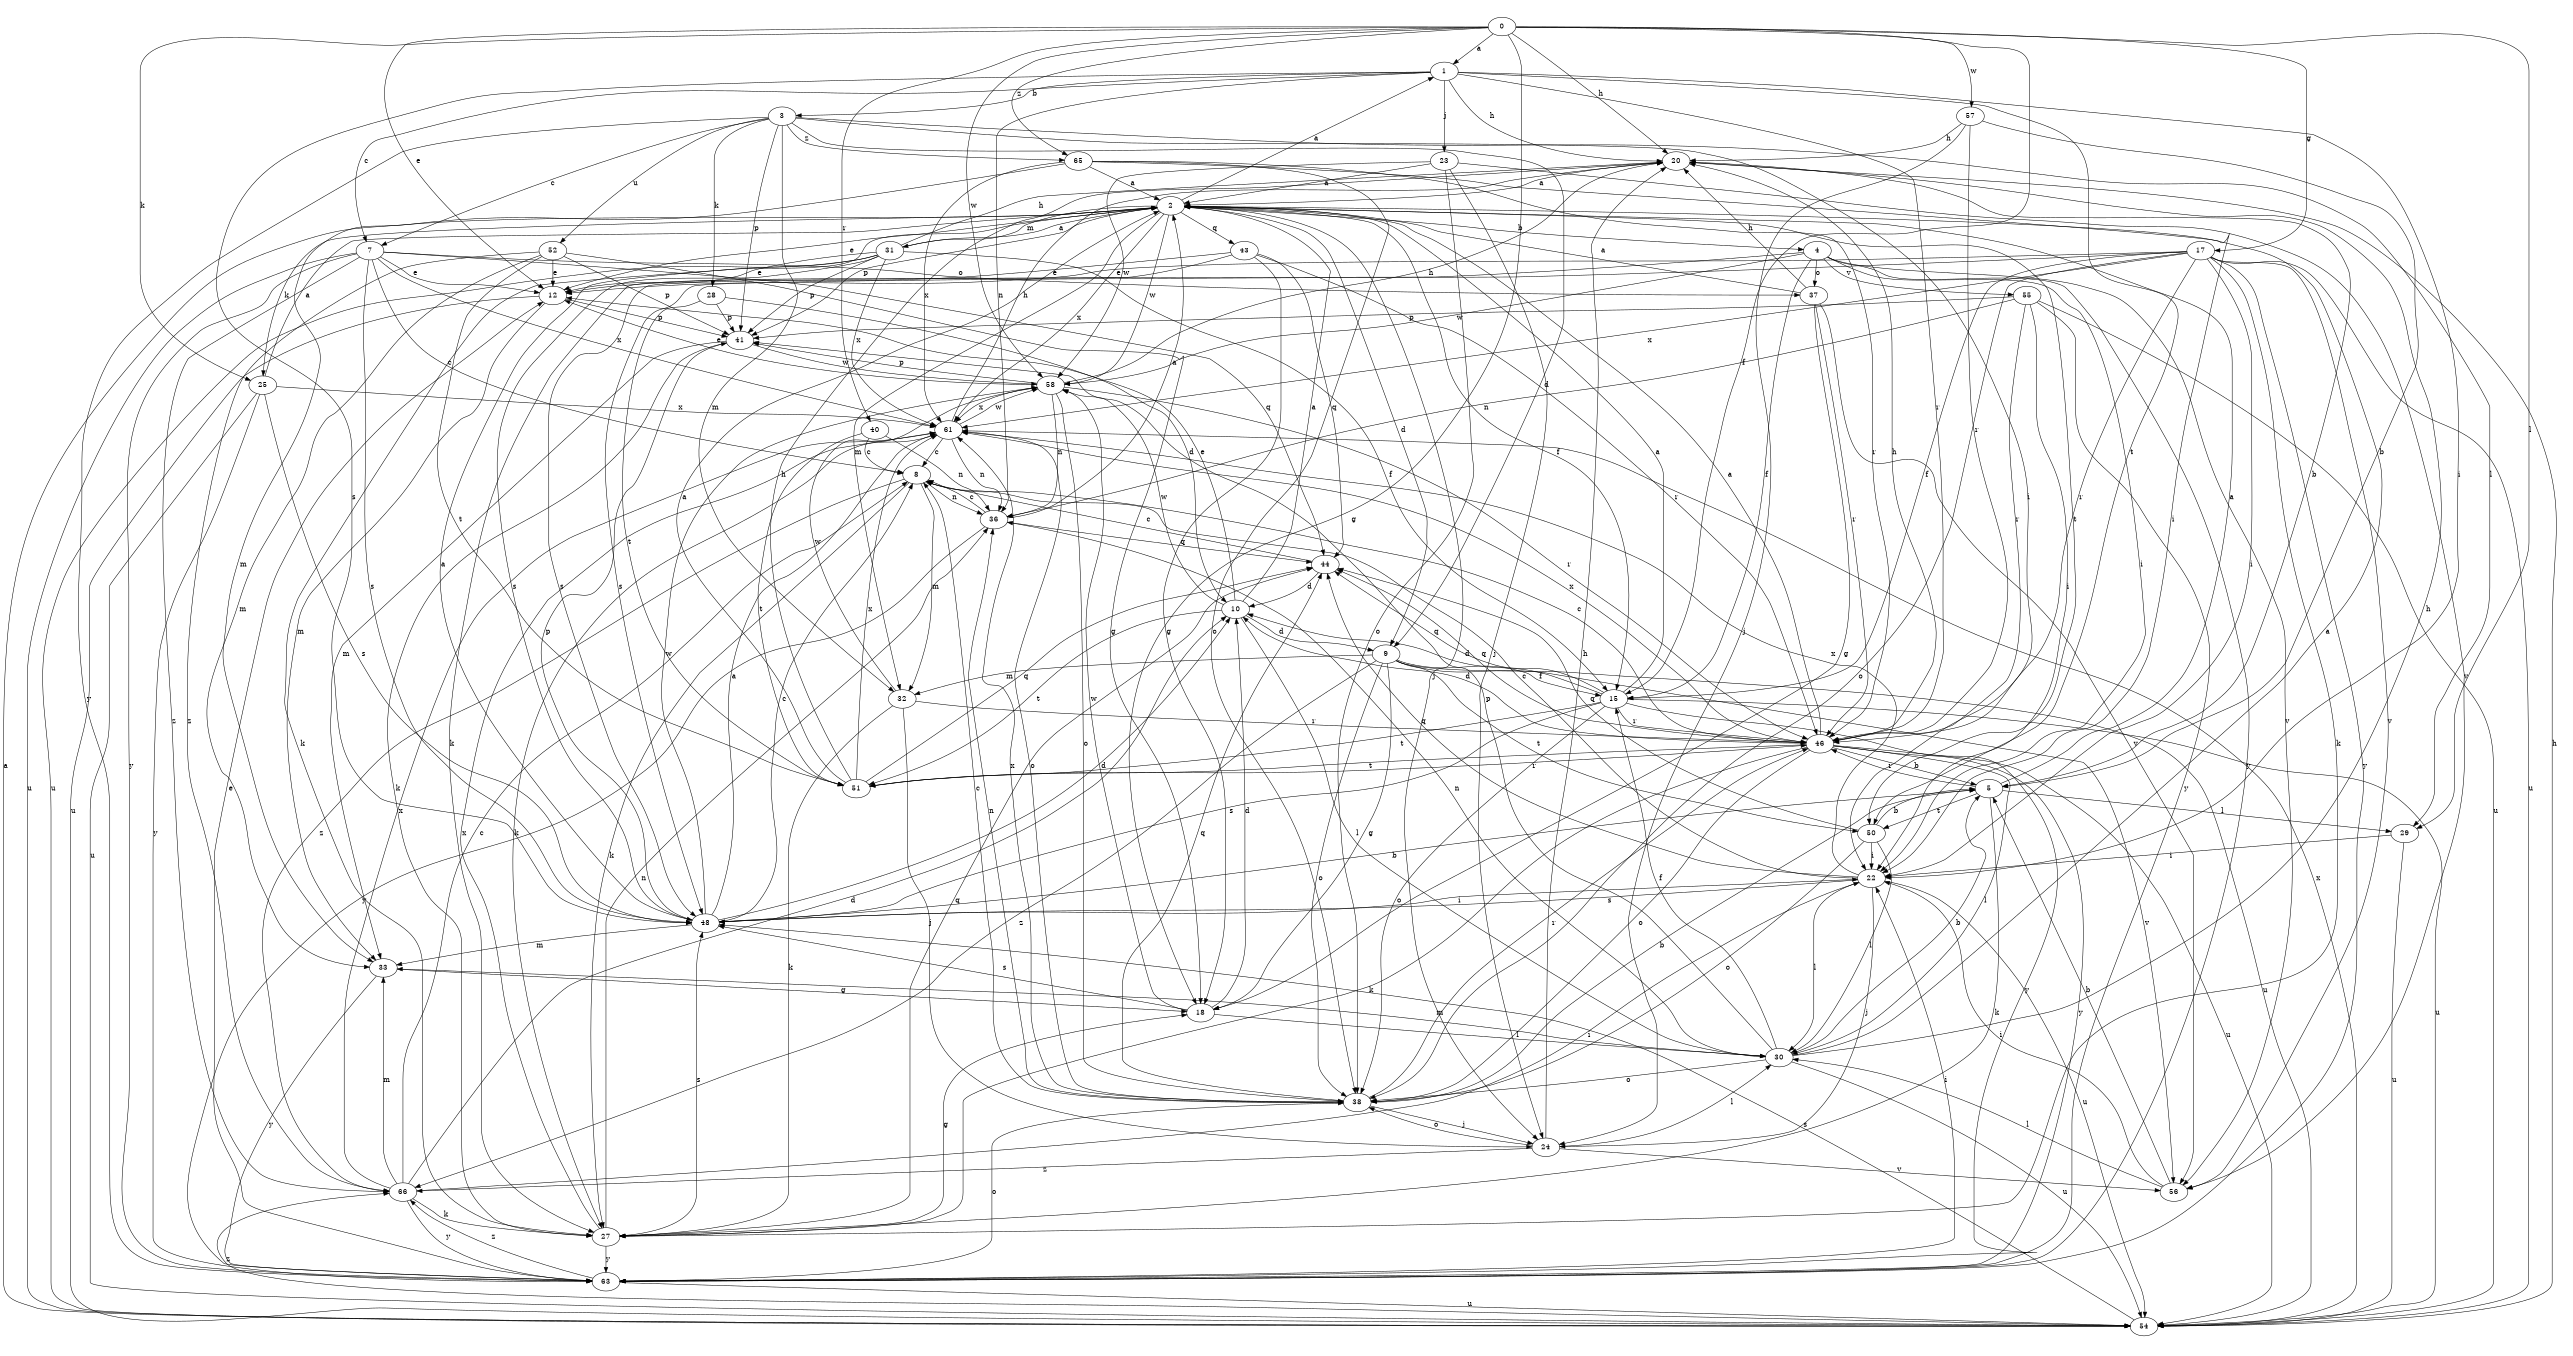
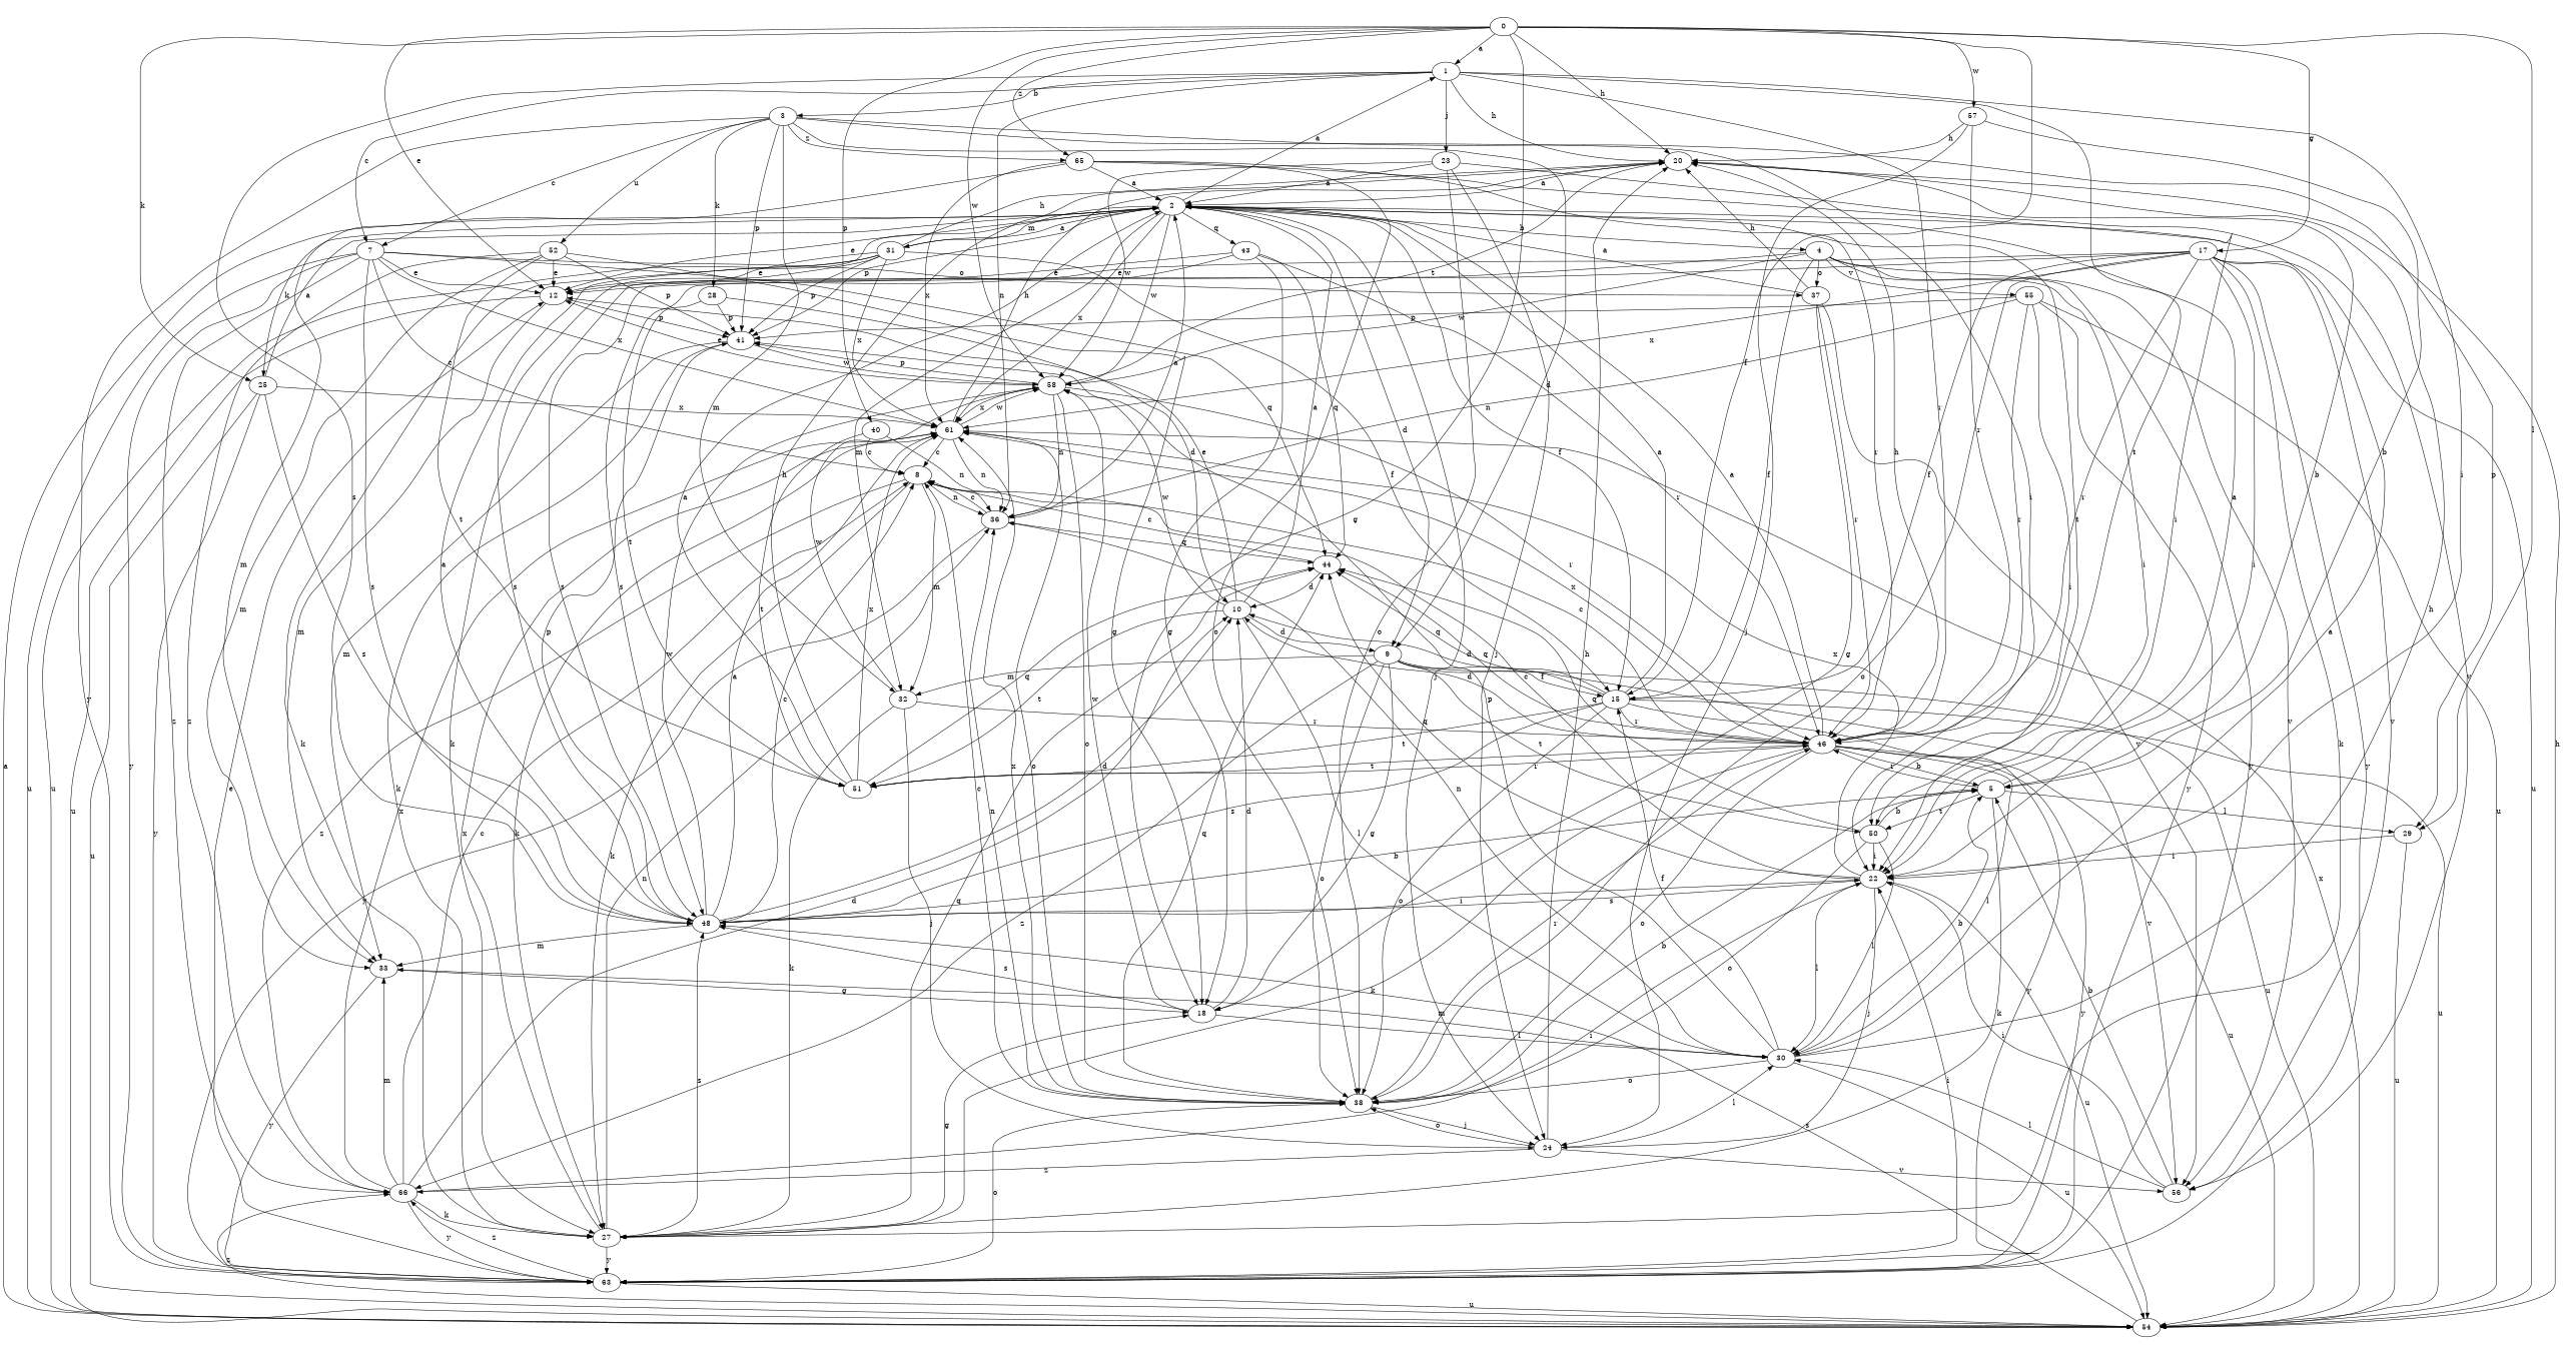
  strict digraph {
    0
    1
    12
    15
    17
    18
    20
    25
    29
    40
    57
    58
    65
    3
    7
    22
    23
    36
    46
    48
    50
    41
    54
    33
    2
    63
    44
    38
    10
    51
    61
    56
    27
    30
    5
    8
    24
    9
    32
    n40 [label=28]
    52
    37
    66
    4
    31
    43
    55
    0 -> 1 [label=a]
    0 -> 12 [label=e]
    0 -> 15 [label=f]
    0 -> 17 [label=g]
    0 -> 18 [label=g]
    0 -> 20 [label=h]
    0 -> 25 [label=k]
    0 -> 29 [label=l]
-   0 -> 40 [label=r]
+   0 -> 40 [label=p]
    0 -> 57 [label=w]
    0 -> 58 [label=w]
    0 -> 65 [label=z]
    1 -> 20 [label=h]
    1 -> 3 [label=b]
    1 -> 7 [label=c]
    1 -> 22 [label=i]
    1 -> 23 [label=j]
    1 -> 36 [label=n]
    1 -> 46 [label=r]
    1 -> 48 [label=s]
    1 -> 50 [label=t]
    12 -> 41 [label=p]
    12 -> 54 [label=u]
    12 -> 33 [label=m]
    15 -> 46 [label=r]
    15 -> 48 [label=s]
    15 -> 54 [label=u]
    15 -> 2 [label=a]
    15 -> 63 [label=y]
    15 -> 44 [label=q]
    15 -> 38 [label=o]
    15 -> 10 [label=d]
    15 -> 51 [label=t]
    17 -> 12 [label=e]
    17 -> 15 [label=f]
    17 -> 22 [label=i]
    17 -> 46 [label=r]
    17 -> 48 [label=s]
    17 -> 54 [label=u]
    17 -> 63 [label=y]
    17 -> 38 [label=o]
    17 -> 61 [label=x]
    17 -> 56 [label=v]
    17 -> 27 [label=k]
    18 -> 58 [label=w]
    18 -> 48 [label=s]
    18 -> 10 [label=d]
    18 -> 30 [label=l]
    20 -> 2 [label=a]
    20 -> 5 [label=b]
    25 -> 48 [label=s]
    25 -> 54 [label=u]
    25 -> 2 [label=a]
    25 -> 63 [label=y]
    25 -> 61 [label=x]
    29 -> 22 [label=i]
    29 -> 54 [label=u]
    40 -> 36 [label=n]
    40 -> 51 [label=t]
    40 -> 8 [label=c]
    57 -> 20 [label=h]
    57 -> 46 [label=r]
    57 -> 5 [label=b]
    57 -> 24 [label=j]
    58 -> 12 [label=e]
-   58 -> 20 [label=h]
+   58 -> 20 [label=t]
    58 -> 36 [label=n]
    58 -> 46 [label=r]
    58 -> 41 [label=p]
    58 -> 38 [label=o]
    58 -> 61 [label=x]
    65 -> 22 [label=i]
    65 -> 46 [label=r]
    65 -> 33 [label=m]
    65 -> 2 [label=a]
    65 -> 38 [label=o]
    65 -> 61 [label=x]
-   3 -> 29 [label=l]
+   3 -> 29 [label=p]
    3 -> 65 [label=z]
    3 -> 7 [label=c]
    3 -> 22 [label=i]
    3 -> 41 [label=p]
    3 -> 63 [label=y]
    3 -> 9 [label=d]
    3 -> 32 [label=m]
    3 -> n40 [label=k]
    3 -> 52 [label=u]
    7 -> 12 [label=e]
    7 -> 48 [label=s]
    7 -> 54 [label=u]
    7 -> 63 [label=y]
    7 -> 44 [label=q]
    7 -> 61 [label=x]
    7 -> 8 [label=c]
    7 -> 37 [label=o]
    7 -> 66 [label=z]
    22 -> 48 [label=s]
    22 -> 54 [label=u]
    22 -> 44 [label=q]
    22 -> 61 [label=x]
    22 -> 30 [label=l]
    22 -> 8 [label=c]
    22 -> 24 [label=j]
    23 -> 58 [label=w]
    23 -> 2 [label=a]
    23 -> 38 [label=o]
    23 -> 56 [label=v]
    23 -> 24 [label=j]
    36 -> 2 [label=a]
    36 -> 63 [label=y]
    36 -> 44 [label=q]
    36 -> 8 [label=c]
    46 -> 20 [label=h]
    46 -> 54 [label=u]
    46 -> 2 [label=a]
    46 -> 63 [label=y]
    46 -> 44 [label=q]
    46 -> 38 [label=o]
    46 -> 10 [label=d]
    46 -> 51 [label=t]
    46 -> 61 [label=x]
    46 -> 27 [label=k]
    46 -> 30 [label=l]
    46 -> 5 [label=b]
    46 -> 8 [label=c]
    48 -> 58 [label=w]
    48 -> 22 [label=i]
    48 -> 41 [label=p]
    48 -> 33 [label=m]
    48 -> 2 [label=a]
    48 -> 10 [label=d]
    48 -> 61 [label=a]
    48 -> 5 [label=b]
    48 -> 8 [label=c]
    50 -> 22 [label=i]
    50 -> 44 [label=q]
    50 -> 38 [label=o]
    50 -> 30 [label=l]
    50 -> 5 [label=b]
    41 -> 58 [label=w]
    41 -> 33 [label=m]
    41 -> 27 [label=k]
    54 -> 20 [label=h]
    54 -> 48 [label=s]
    54 -> 2 [label=a]
    54 -> 61 [label=x]
    54 -> 66 [label=z]
    33 -> 18 [label=g]
    33 -> 63 [label=y]
    2 -> 1 [label=a]
    2 -> 12 [label=e]
    2 -> 15 [label=f]
    2 -> 25 [label=k]
    2 -> 58 [label=w]
    2 -> 50 [label=t]
    2 -> 41 [label=p]
    2 -> 61 [label=x]
    2 -> 24 [label=j]
    2 -> 9 [label=d]
    2 -> 32 [label=m]
    2 -> 4 [label=b]
    2 -> 31 [label=m]
    2 -> 43 [label=q]
    63 -> 12 [label=e]
    63 -> 22 [label=i]
    63 -> 54 [label=u]
    63 -> 38 [label=o]
    63 -> 66 [label=z]
    44 -> 10 [label=d]
    44 -> 8 [label=c]
    38 -> 36 [label=n]
    38 -> 46 [label=r]
    38 -> 44 [label=q]
    38 -> 61 [label=x]
    38 -> 5 [label=b]
    38 -> 8 [label=c]
    38 -> 24 [label=j]
    10 -> 12 [label=e]
    10 -> 58 [label=w]
    10 -> 2 [label=a]
    10 -> 51 [label=t]
    10 -> 30 [label=l]
    10 -> 9 [label=d]
    51 -> 20 [label=h]
    51 -> 46 [label=r]
    51 -> 2 [label=a]
    51 -> 44 [label=q]
    51 -> 61 [label=x]
    61 -> 20 [label=h]
    61 -> 58 [label=w]
    61 -> 36 [label=n]
    61 -> 38 [label=o]
    61 -> 27 [label=k]
    61 -> 8 [label=c]
    56 -> 22 [label=i]
    56 -> 30 [label=l]
    56 -> 5 [label=b]
    27 -> 18 [label=g]
    27 -> 36 [label=n]
    27 -> 48 [label=s]
    27 -> 63 [label=y]
    27 -> 44 [label=q]
    27 -> 61 [label=x]
    30 -> 15 [label=f]
    30 -> 20 [label=h]
    30 -> 36 [label=n]
    30 -> 41 [label=p]
    30 -> 54 [label=u]
    30 -> 33 [label=m]
    30 -> 2 [label=a]
    30 -> 38 [label=o]
    30 -> 5 [label=b]
    5 -> 29 [label=l]
    5 -> 46 [label=r]
    5 -> 50 [label=t]
    5 -> 2 [label=a]
    5 -> 27 [label=k]
    8 -> 36 [label=n]
    8 -> 27 [label=k]
    8 -> 32 [label=m]
    8 -> 66 [label=z]
    24 -> 20 [label=h]
    24 -> 38 [label=o]
    24 -> 56 [label=v]
    24 -> 30 [label=l]
    24 -> 66 [label=z]
    9 -> 15 [label=f]
    9 -> 18 [label=g]
    9 -> 50 [label=t]
    9 -> 54 [label=u]
    9 -> 38 [label=o]
    9 -> 56 [label=v]
    9 -> 32 [label=m]
    9 -> 66 [label=z]
    32 -> 58 [label=w]
    32 -> 46 [label=r]
    32 -> 27 [label=k]
    32 -> 24 [label=j]
    n40 -> 41 [label=p]
    n40 -> 10 [label=d]
    n40 -> 51 [label=t]
    52 -> 12 [label=e]
    52 -> 18 [label=g]
    52 -> 41 [label=p]
    52 -> 33 [label=m]
    52 -> 51 [label=t]
    52 -> 66 [label=z]
    37 -> 18 [label=g]
    37 -> 20 [label=h]
    37 -> 46 [label=r]
    37 -> 2 [label=a]
    37 -> 56 [label=v]
    66 -> 22 [label=i]
    66 -> 33 [label=m]
    66 -> 63 [label=y]
    66 -> 10 [label=d]
    66 -> 61 [label=x]
    66 -> 27 [label=k]
    66 -> 8 [label=c]
    4 -> 15 [label=f]
    4 -> 58 [label=w]
    4 -> 22 [label=i]
    4 -> 48 [label=s]
    4 -> 63 [label=y]
    4 -> 56 [label=v]
    4 -> 37 [label=o]
    4 -> 55 [label=v]
    31 -> 12 [label=e]
    31 -> 15 [label=f]
    31 -> 20 [label=h]
    31 -> 48 [label=s]
    31 -> 41 [label=p]
    31 -> 54 [label=u]
    31 -> 2 [label=a]
    31 -> 61 [label=x]
    31 -> 27 [label=k]
    43 -> 12 [label=e]
    43 -> 18 [label=g]
    43 -> 46 [label=r]
    43 -> 44 [label=q]
    43 -> 27 [label=k]
    55 -> 22 [label=i]
    55 -> 36 [label=n]
    55 -> 46 [label=r]
    55 -> 41 [label=p]
    55 -> 54 [label=u]
    55 -> 63 [label=y]
  }
